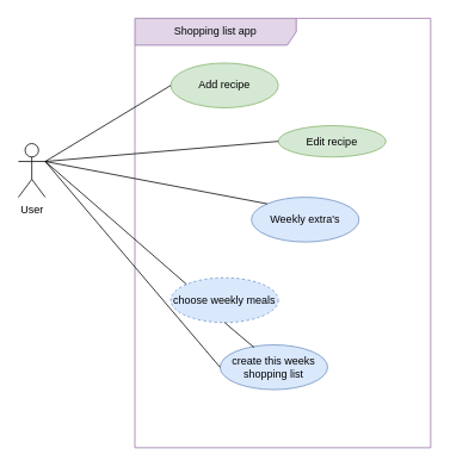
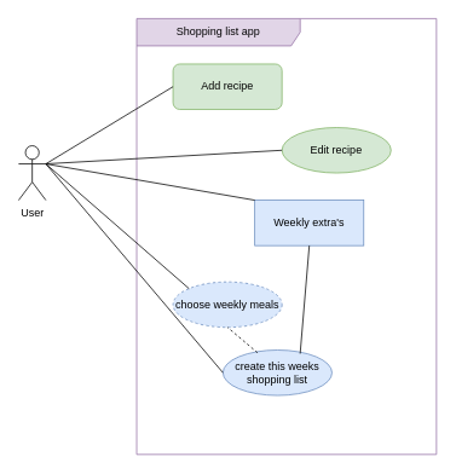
  <mxCell id="0" />
  <mxCell id="1" parent="0" />
  <mxCell id="2" value="User" style="shape=umlActor;verticalLabelPosition=bottom;verticalAlign=top;html=1;outlineConnect=0;" parent="1" vertex="1"><mxGeometry x="20" y="160" width="30" height="60" as="geometry" /></mxCell>
  <mxCell id="3" value="Shopping list app" style="shape=umlFrame;whiteSpace=wrap;html=1;width=180;height=30;fillColor=#e1d5e7;strokeColor=#9673a6;labelBackgroundColor=none;labelBorderColor=none;" parent="1" vertex="1"><mxGeometry x="150" y="20" width="330" height="480" as="geometry" /></mxCell>
- <mxCell id="4" value="Add recipe" style="ellipse;whiteSpace=wrap;html=1;labelBackgroundColor=none;fillColor=#d5e8d4;strokeColor=#82b366;" parent="1" vertex="1"><mxGeometry x="190" y="70" width="120" height="50" as="geometry" /></mxCell>
+ <mxCell id="4" value="Add recipe" style="whiteSpace=wrap;html=1;labelBackgroundColor=none;fillColor=#d5e8d4;strokeColor=#82b366;rounded=1;" parent="1" vertex="1"><mxGeometry x="190" y="70" width="120" height="50" as="geometry" /></mxCell>
  <mxCell id="5" value="create this weeks shopping list" style="ellipse;whiteSpace=wrap;html=1;labelBackgroundColor=none;fillColor=#dae8fc;strokeColor=#6c8ebf;" parent="1" vertex="1"><mxGeometry x="245" y="385" width="120" height="50" as="geometry" /></mxCell>
- <mxCell id="6" value="Edit recipe" style="ellipse;whiteSpace=wrap;html=1;labelBackgroundColor=none;fillColor=#d5e8d4;strokeColor=#82b366;" parent="1" vertex="1"><mxGeometry x="310" y="140" width="120" height="35" as="geometry" /></mxCell>
- <mxCell id="7" value="Weekly extra's" style="ellipse;whiteSpace=wrap;html=1;labelBackgroundColor=none;fillColor=#dae8fc;strokeColor=#6c8ebf;" parent="1" vertex="1"><mxGeometry x="280" y="220" width="120" height="50" as="geometry" /></mxCell>
+ <mxCell id="6" value="Edit recipe" style="ellipse;whiteSpace=wrap;html=1;labelBackgroundColor=none;fillColor=#d5e8d4;strokeColor=#82b366;" parent="1" vertex="1"><mxGeometry x="310" y="140" width="120" height="50" as="geometry" /></mxCell>
+ <mxCell id="7" value="Weekly extra's" style="whiteSpace=wrap;html=1;labelBackgroundColor=none;fillColor=#dae8fc;strokeColor=#6c8ebf;rounded=0;" parent="1" vertex="1"><mxGeometry x="280" y="220" width="120" height="50" as="geometry" /></mxCell>
  <mxCell id="8" value="choose weekly meals" style="ellipse;whiteSpace=wrap;html=1;labelBackgroundColor=none;fillColor=#dae8fc;strokeColor=#6c8ebf;dashed=1;" parent="1" vertex="1"><mxGeometry x="190" y="310" width="120" height="50" as="geometry" /></mxCell>
  <mxCell id="9" value="" style="endArrow=none;html=1;exitX=1;exitY=0.333;exitDx=0;exitDy=0;exitPerimeter=0;entryX=0;entryY=0.5;entryDx=0;entryDy=0;" parent="1" source="2" target="4" edge="1"><mxGeometry width="50" height="50" relative="1" as="geometry"><mxPoint x="330" y="430" as="sourcePoint" /><mxPoint x="380" y="380" as="targetPoint" /></mxGeometry></mxCell>
  <mxCell id="10" value="" style="endArrow=none;html=1;entryX=0;entryY=0;entryDx=0;entryDy=0;" parent="1" target="7" edge="1"><mxGeometry width="50" height="50" relative="1" as="geometry"><mxPoint x="50" y="180" as="sourcePoint" /><mxPoint x="280" y="105" as="targetPoint" /></mxGeometry></mxCell>
  <mxCell id="11" value="" style="endArrow=none;html=1;entryX=0;entryY=0.5;entryDx=0;entryDy=0;" parent="1" target="5" edge="1"><mxGeometry width="50" height="50" relative="1" as="geometry"><mxPoint x="50" y="180" as="sourcePoint" /><mxPoint x="290" y="115" as="targetPoint" /></mxGeometry></mxCell>
  <mxCell id="12" value="" style="endArrow=none;html=1;entryX=0;entryY=0;entryDx=0;entryDy=0;" parent="1" target="8" edge="1"><mxGeometry width="50" height="50" relative="1" as="geometry"><mxPoint x="50" y="180" as="sourcePoint" /><mxPoint x="347.574" y="247.322" as="targetPoint" /></mxGeometry></mxCell>
  <mxCell id="13" value="" style="endArrow=none;html=1;entryX=0;entryY=0.5;entryDx=0;entryDy=0;exitX=1;exitY=0.333;exitDx=0;exitDy=0;exitPerimeter=0;" parent="1" source="2" target="6" edge="1"><mxGeometry width="50" height="50" relative="1" as="geometry"><mxPoint x="200" y="200" as="sourcePoint" /><mxPoint x="250" y="150" as="targetPoint" /></mxGeometry></mxCell>
- <mxCell id="15" value="" style="endArrow=none;html=1;exitX=0.317;exitY=0.06;exitDx=0;exitDy=0;exitPerimeter=0;entryX=0.5;entryY=1;entryDx=0;entryDy=0;" parent="1" source="5" target="8" edge="1"><mxGeometry width="50" height="50" relative="1" as="geometry"><mxPoint x="330" y="430" as="sourcePoint" /><mxPoint x="380" y="380" as="targetPoint" /></mxGeometry></mxCell>
+ <mxCell id="14" value="" style="endArrow=none;html=1;entryX=0.5;entryY=1;entryDx=0;entryDy=0;exitX=0.708;exitY=0.08;exitDx=0;exitDy=0;exitPerimeter=0;" parent="1" source="5" target="7" edge="1"><mxGeometry width="50" height="50" relative="1" as="geometry"><mxPoint x="330" y="430" as="sourcePoint" /><mxPoint x="430" y="310" as="targetPoint" /></mxGeometry></mxCell>
+ <mxCell id="15" value="" style="endArrow=none;html=1;exitX=0.317;exitY=0.06;exitDx=0;exitDy=0;exitPerimeter=0;entryX=0.5;entryY=1;entryDx=0;entryDy=0;dashed=1;" parent="1" source="5" target="8" edge="1"><mxGeometry width="50" height="50" relative="1" as="geometry"><mxPoint x="330" y="430" as="sourcePoint" /><mxPoint x="380" y="380" as="targetPoint" /></mxGeometry></mxCell>
